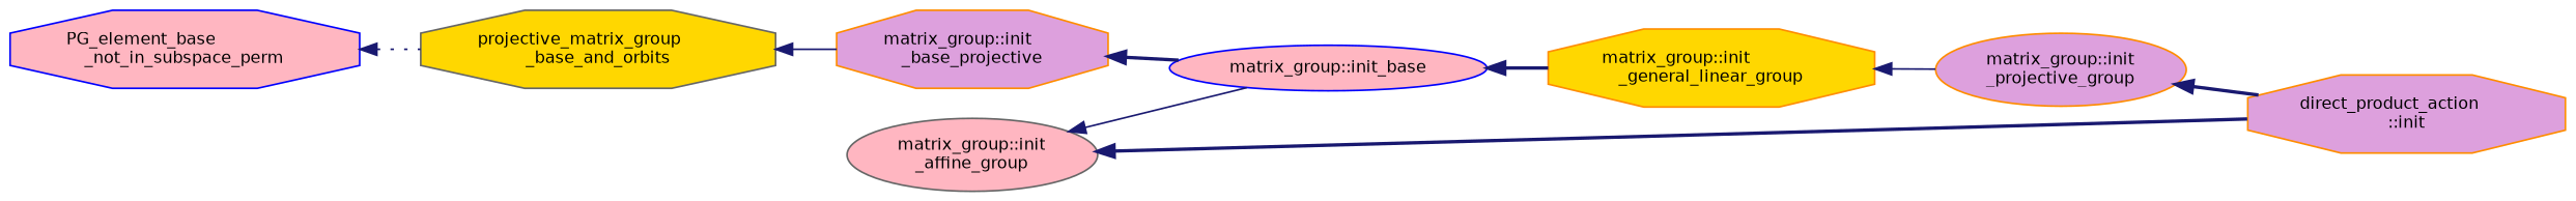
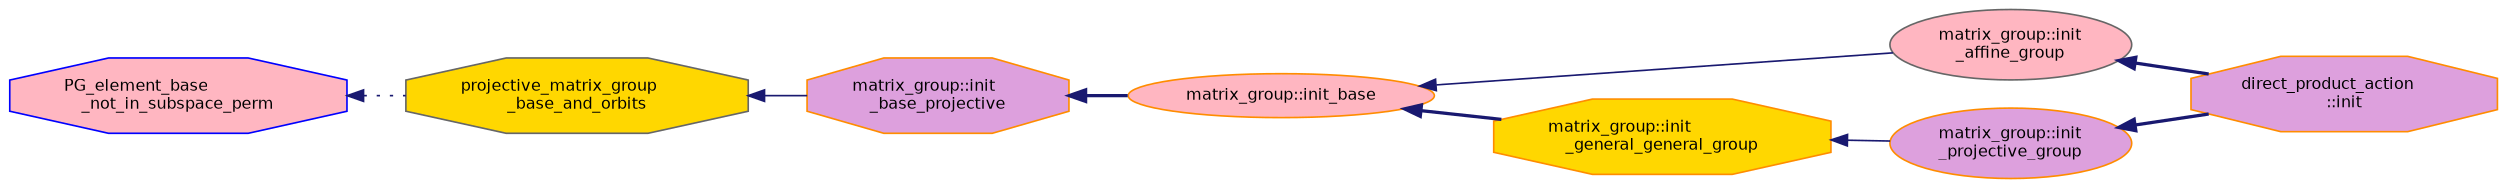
  digraph {
    rankdir=LR
    node [color=darkorange fillcolor=lightpink fontname=Helvetica fontsize=10 shape=octagon style=filled]
    edge [color=midnightblue dir=back fontname=Helvetica fontsize=10 labelfontname=Helvetica labelfontsize=10 style=bold]
    n1 [color=blue fontcolor=black height=0.2 label="PG_element_base\l_not_in_subspace_perm" width=0.4]
    n2 [color=gray40 fillcolor=gold height=0.2 label="projective_matrix_group\l_base_and_orbits" width=0.4]
    n3 [fillcolor=plum height=0.2 label="matrix_group::init\l_base_projective" width=0.4]
-   n4 [color=blue height=0.2 label="matrix_group::init_base" shape=ellipse width=0.4]
+   n4 [height=0.2 label="matrix_group::init_base" shape=ellipse width=0.4]
    n5 [color=gray40 height=0.2 label="matrix_group::init\l_affine_group" shape=ellipse width=0.4]
-   n6 [fillcolor=gold height=0.2 label="matrix_group::init\l_general_linear_group" width=0.4]
+   n6 [fillcolor=gold height=0.2 label="matrix_group::init\l_general_general_group" width=0.4]
    n7 [fillcolor=plum height=0.2 label="matrix_group::init\l_projective_group" shape=ellipse width=0.4]
    n8 [fillcolor=plum height=0.2 label="direct_product_action\l::init" width=0.4]
    n1 -> n2 [style=dotted]
    n2 -> n3 [style=solid]
    n3 -> n4
-   n5 -> n4 [style=solid]
+   n4 -> n5 [style=solid]
    n4 -> n6
    n5 -> n8
    n6 -> n7 [style=solid]
    n7 -> n8
  }
